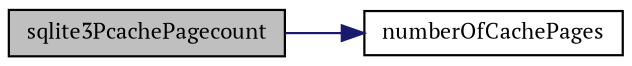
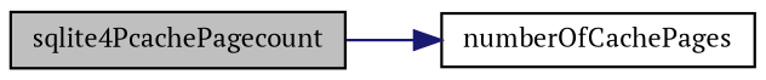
  digraph {
    rankdir=LR
    fontname="PT Serif"
    node [color=black fontname="PT Serif" fontsize=10 shape=record style=filled]
-   n1 [fillcolor=grey75 fontcolor=black height=0.2 label=sqlite3PcachePagecount width=0.4]
+   n1 [fillcolor=grey75 fontcolor=black height=0.2 label=sqlite4PcachePagecount width=0.4]
    n2 [fillcolor=white height=0.2 label=numberOfCachePages width=0.4]
    n1 -> n2 [color=midnightblue fontname="PT Serif" fontsize=10 labelfontname=FreeSans labelfontsize=10 style=solid]
  }
